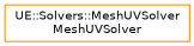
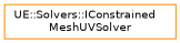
  digraph {
    rankdir=LR
-   n1 [color=darkorange fillcolor=white fontname=Helvetica fontsize=10 height=0.2 label="UE::Solvers::MeshUVSolver\lMeshUVSolver" shape=box style=filled width=0.4]
+   n1 [color=darkorange fillcolor=white fontname=Helvetica fontsize=10 height=0.2 label="UE::Solvers::IConstrained\lMeshUVSolver" shape=box style=filled width=0.4]
  }
